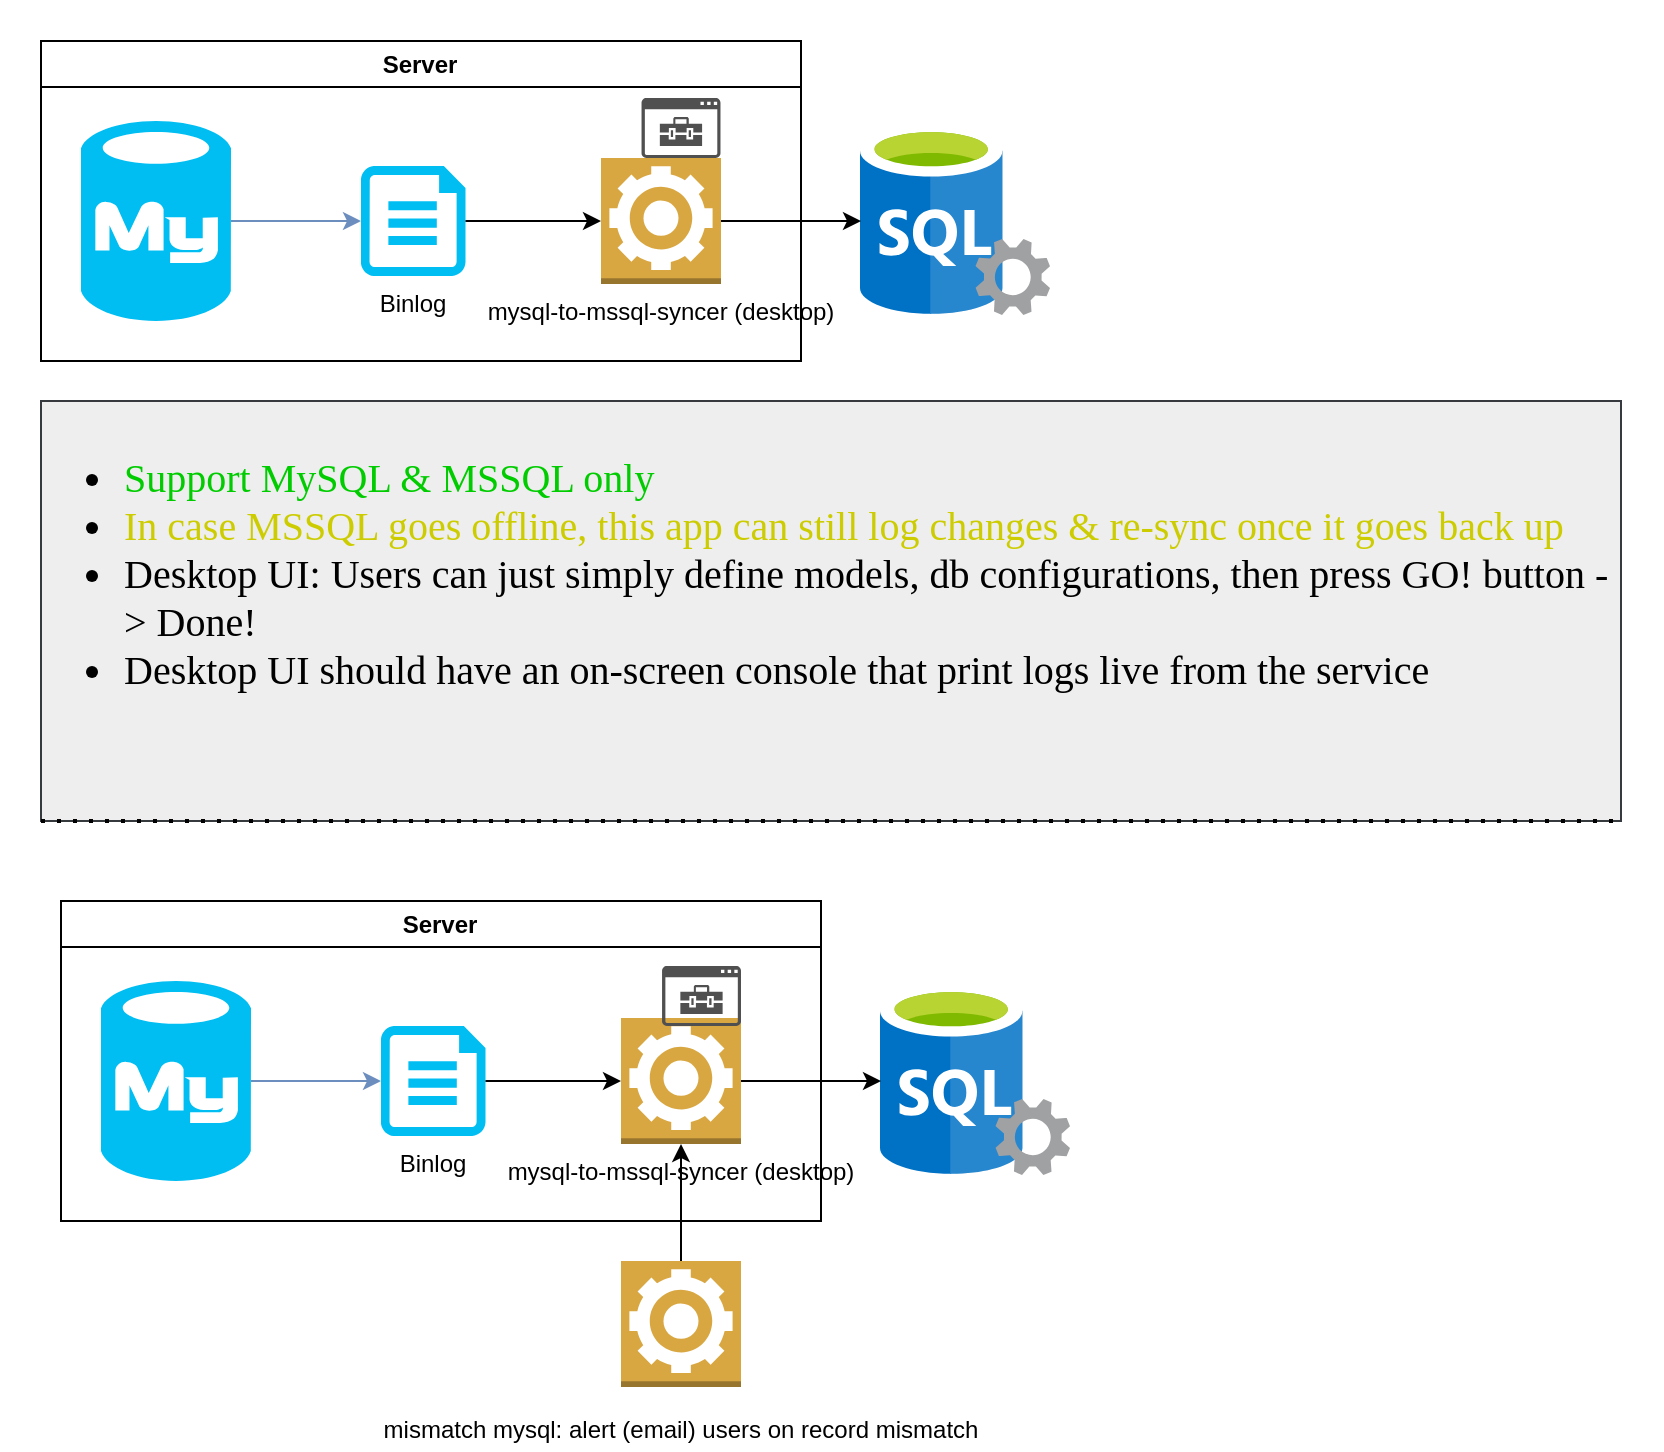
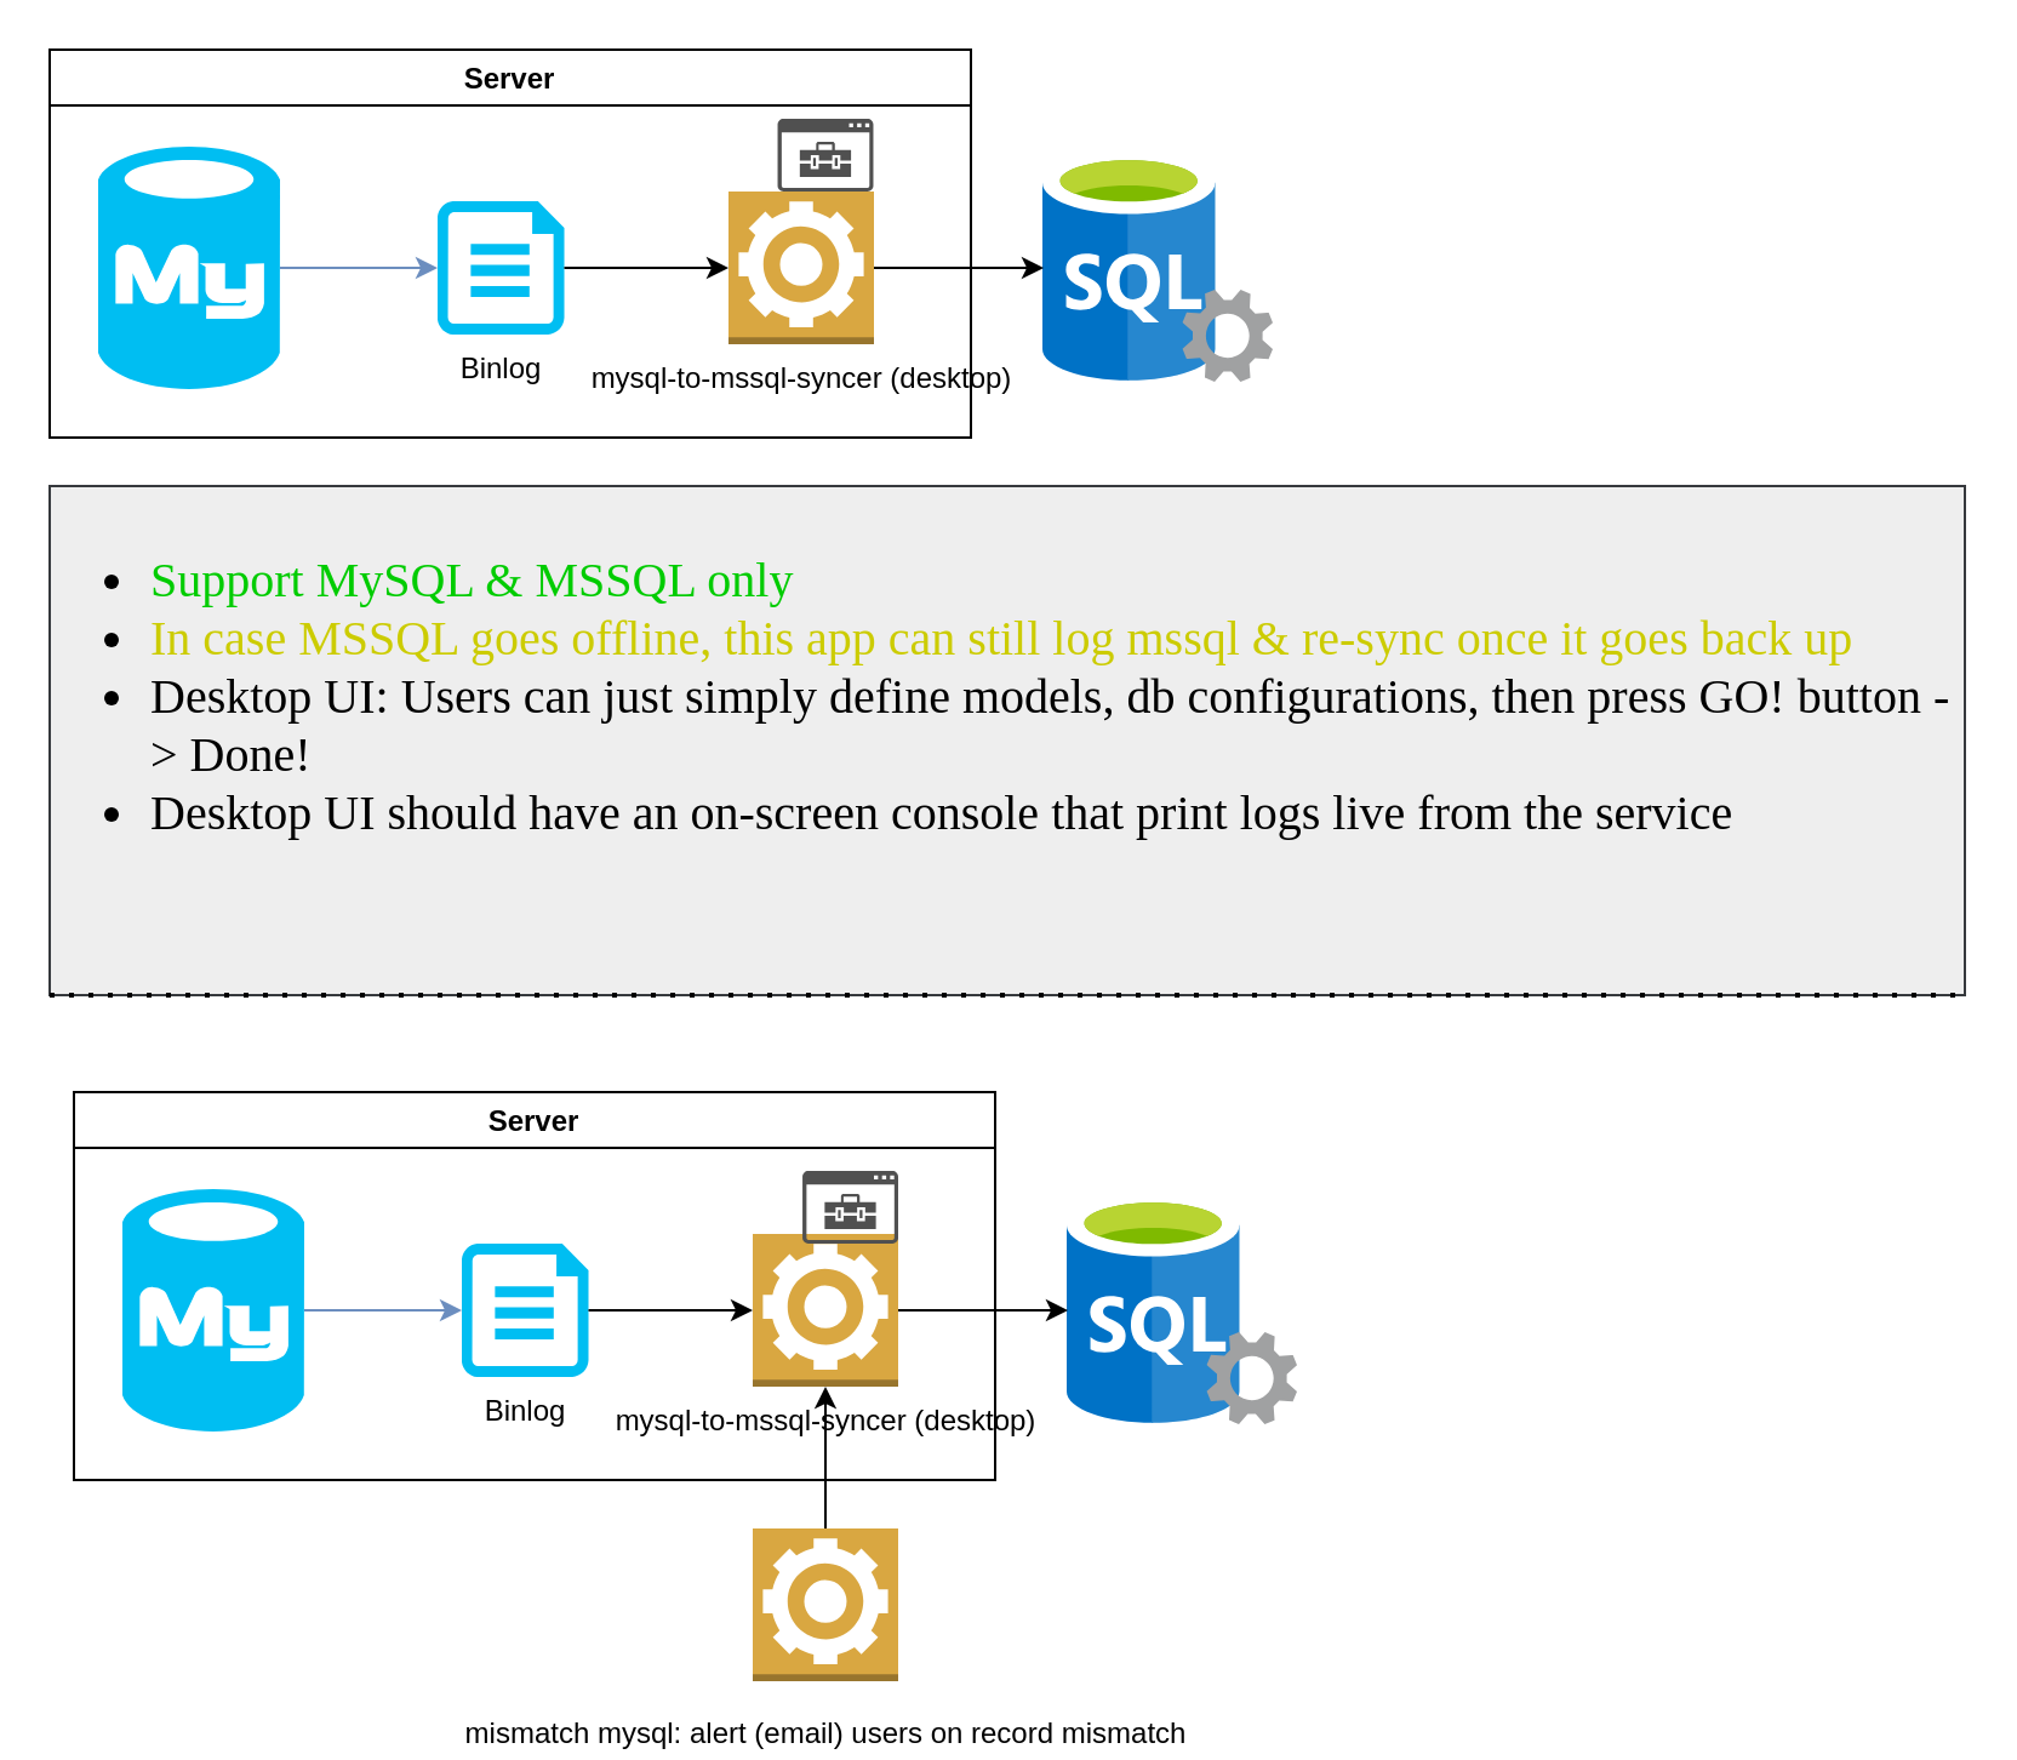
  <mxCell id="0" />
  <mxCell id="1" parent="0" />
  <mxCell id="2" value="" style="group" vertex="1" connectable="0" parent="1"><mxGeometry x="20" y="20" width="505" height="160" as="geometry" /></mxCell>
  <mxCell id="3" value="" style="verticalLabelPosition=bottom;html=1;verticalAlign=top;align=center;strokeColor=none;fillColor=#00BEF2;shape=mxgraph.azure.mysql_database;" vertex="1" parent="2"><mxGeometry x="20" y="40" width="75" height="100" as="geometry" /></mxCell>
  <mxCell id="4" value="Binlog" style="verticalLabelPosition=bottom;html=1;verticalAlign=top;align=center;strokeColor=none;fillColor=#00BEF2;shape=mxgraph.azure.cloud_services_configuration_file;pointerEvents=1;" vertex="1" parent="2"><mxGeometry x="160" y="62.5" width="52.25" height="55" as="geometry" /></mxCell>
  <mxCell id="5" style="edgeStyle=orthogonalEdgeStyle;rounded=0;orthogonalLoop=1;jettySize=auto;html=1;entryX=0;entryY=0.5;entryDx=0;entryDy=0;entryPerimeter=0;fillColor=#dae8fc;strokeColor=#6c8ebf;" edge="1" parent="2" source="3" target="4"><mxGeometry relative="1" as="geometry" /></mxCell>
  <mxCell id="6" value="mysql-to-mssql-syncer (desktop)" style="outlineConnect=0;dashed=0;verticalLabelPosition=bottom;verticalAlign=top;align=center;html=1;shape=mxgraph.aws3.worker;fillColor=#D9A741;gradientColor=none;" vertex="1" parent="2"><mxGeometry x="280" y="58.5" width="60" height="63" as="geometry" /></mxCell>
  <mxCell id="7" style="edgeStyle=orthogonalEdgeStyle;rounded=0;orthogonalLoop=1;jettySize=auto;html=1;entryX=0;entryY=0.5;entryDx=0;entryDy=0;entryPerimeter=0;" edge="1" parent="2" source="4" target="6"><mxGeometry relative="1" as="geometry" /></mxCell>
  <mxCell id="8" value="" style="aspect=fixed;html=1;points=[];align=center;image;fontSize=12;image=img/lib/mscae/SQL_Servers.svg;" vertex="1" parent="2"><mxGeometry x="410" y="42.5" width="95" height="95" as="geometry" /></mxCell>
  <mxCell id="9" style="edgeStyle=orthogonalEdgeStyle;rounded=0;orthogonalLoop=1;jettySize=auto;html=1;" edge="1" parent="2" source="6" target="8"><mxGeometry relative="1" as="geometry" /></mxCell>
  <mxCell id="10" value="Server" style="swimlane;" vertex="1" parent="2"><mxGeometry width="380" height="160" as="geometry"><mxRectangle x="110" y="200" width="70" height="23" as="alternateBounds" /></mxGeometry></mxCell>
  <mxCell id="11" value="" style="pointerEvents=1;shadow=0;dashed=0;html=1;strokeColor=none;labelPosition=center;verticalLabelPosition=bottom;verticalAlign=top;align=center;fillColor=#505050;shape=mxgraph.mscae.intune.intune_managed_app;fontFamily=Verdana;fontSize=20;" vertex="1" parent="10"><mxGeometry x="300.27" y="28.5" width="39.47" height="30" as="geometry" /></mxCell>
- <mxCell id="12" value="&lt;ul&gt;&lt;li&gt;&lt;font color=&quot;#00cc00&quot;&gt;Support MySQL &amp;amp; MSSQL only&lt;/font&gt;&lt;/li&gt;&lt;li&gt;&lt;font color=&quot;#cccc00&quot;&gt;In case MSSQL goes offline, this app can still log changes &amp;amp; re-sync once it goes back up&lt;/font&gt;&lt;/li&gt;&lt;li&gt;Desktop UI: Users can just simply define models, db configurations, then press GO! button -&amp;gt; Done!&lt;/li&gt;&lt;li&gt;Desktop UI should have an on-screen console that print logs live from the service&lt;br&gt;&lt;/li&gt;&lt;/ul&gt;" style="text;html=1;strokeColor=#36393d;fillColor=#eeeeee;align=left;verticalAlign=top;whiteSpace=wrap;rounded=0;fontFamily=Verdana;fontSize=20;" vertex="1" parent="1"><mxGeometry x="20" y="200" width="790" height="210" as="geometry" /></mxCell>
+ <mxCell id="12" value="&lt;ul&gt;&lt;li&gt;&lt;font color=&quot;#00cc00&quot;&gt;Support MySQL &amp;amp; MSSQL only&lt;/font&gt;&lt;/li&gt;&lt;li&gt;&lt;font color=&quot;#cccc00&quot;&gt;In case MSSQL goes offline, this app can still log mssql &amp;amp; re-sync once it goes back up&lt;/font&gt;&lt;/li&gt;&lt;li&gt;Desktop UI: Users can just simply define models, db configurations, then press GO! button -&amp;gt; Done!&lt;/li&gt;&lt;li&gt;Desktop UI should have an on-screen console that print logs live from the service&lt;br&gt;&lt;/li&gt;&lt;/ul&gt;" style="text;html=1;strokeColor=#36393d;fillColor=#eeeeee;align=left;verticalAlign=top;whiteSpace=wrap;rounded=0;fontFamily=Verdana;fontSize=20;" vertex="1" parent="1"><mxGeometry x="20" y="200" width="790" height="210" as="geometry" /></mxCell>
  <mxCell id="13" value="" style="group" vertex="1" connectable="0" parent="1"><mxGeometry x="30" y="450" width="505" height="160" as="geometry" /></mxCell>
  <mxCell id="14" value="" style="verticalLabelPosition=bottom;html=1;verticalAlign=top;align=center;strokeColor=none;fillColor=#00BEF2;shape=mxgraph.azure.mysql_database;" vertex="1" parent="13"><mxGeometry x="20" y="40" width="75" height="100" as="geometry" /></mxCell>
  <mxCell id="15" value="Binlog" style="verticalLabelPosition=bottom;html=1;verticalAlign=top;align=center;strokeColor=none;fillColor=#00BEF2;shape=mxgraph.azure.cloud_services_configuration_file;pointerEvents=1;" vertex="1" parent="13"><mxGeometry x="160" y="62.5" width="52.25" height="55" as="geometry" /></mxCell>
  <mxCell id="16" style="edgeStyle=orthogonalEdgeStyle;rounded=0;orthogonalLoop=1;jettySize=auto;html=1;entryX=0;entryY=0.5;entryDx=0;entryDy=0;entryPerimeter=0;fillColor=#dae8fc;strokeColor=#6c8ebf;" edge="1" parent="13" source="14" target="15"><mxGeometry relative="1" as="geometry" /></mxCell>
  <mxCell id="17" value="mysql-to-mssql-syncer (desktop)" style="outlineConnect=0;dashed=0;verticalLabelPosition=bottom;verticalAlign=top;align=center;html=1;shape=mxgraph.aws3.worker;fillColor=#D9A741;gradientColor=none;" vertex="1" parent="13"><mxGeometry x="280" y="58.5" width="60" height="63" as="geometry" /></mxCell>
  <mxCell id="18" style="edgeStyle=orthogonalEdgeStyle;rounded=0;orthogonalLoop=1;jettySize=auto;html=1;entryX=0;entryY=0.5;entryDx=0;entryDy=0;entryPerimeter=0;" edge="1" parent="13" source="15" target="17"><mxGeometry relative="1" as="geometry" /></mxCell>
  <mxCell id="19" value="" style="aspect=fixed;html=1;points=[];align=center;image;fontSize=12;image=img/lib/mscae/SQL_Servers.svg;" vertex="1" parent="13"><mxGeometry x="410" y="42.5" width="95" height="95" as="geometry" /></mxCell>
  <mxCell id="20" style="edgeStyle=orthogonalEdgeStyle;rounded=0;orthogonalLoop=1;jettySize=auto;html=1;" edge="1" parent="13" source="17" target="19"><mxGeometry relative="1" as="geometry" /></mxCell>
  <mxCell id="21" value="Server" style="swimlane;" vertex="1" parent="13"><mxGeometry width="380" height="160" as="geometry"><mxRectangle x="110" y="200" width="70" height="23" as="alternateBounds" /></mxGeometry></mxCell>
  <mxCell id="22" value="" style="pointerEvents=1;shadow=0;dashed=0;html=1;strokeColor=none;labelPosition=center;verticalLabelPosition=bottom;verticalAlign=top;align=center;fillColor=#505050;shape=mxgraph.mscae.intune.intune_managed_app;fontFamily=Verdana;fontSize=20;" vertex="1" parent="21"><mxGeometry x="300.53" y="32.5" width="39.47" height="30" as="geometry" /></mxCell>
  <mxCell id="23" value="" style="endArrow=none;dashed=1;html=1;dashPattern=1 3;strokeWidth=2;fontFamily=Verdana;fontSize=20;exitX=0;exitY=1;exitDx=0;exitDy=0;entryX=1;entryY=1;entryDx=0;entryDy=0;" edge="1" parent="1" source="12" target="12"><mxGeometry width="50" height="50" relative="1" as="geometry"><mxPoint x="330" y="410" as="sourcePoint" /><mxPoint x="380" y="360" as="targetPoint" /></mxGeometry></mxCell>
  <mxCell id="24" style="edgeStyle=orthogonalEdgeStyle;rounded=0;orthogonalLoop=1;jettySize=auto;html=1;fontFamily=Verdana;fontSize=20;" edge="1" parent="1" source="25" target="17"><mxGeometry relative="1" as="geometry" /></mxCell>
  <mxCell id="25" value="&lt;font face=&quot;Helvetica&quot;&gt;&lt;span style=&quot;font-size: 12px&quot;&gt;mismatch mysql: alert (email) users on record mismatch&lt;/span&gt;&lt;/font&gt;" style="outlineConnect=0;dashed=0;verticalLabelPosition=bottom;verticalAlign=top;align=center;html=1;shape=mxgraph.aws3.worker;fillColor=#D9A741;gradientColor=none;fontFamily=Verdana;fontSize=20;" vertex="1" parent="1"><mxGeometry x="310" y="630" width="60" height="63" as="geometry" /></mxCell>
